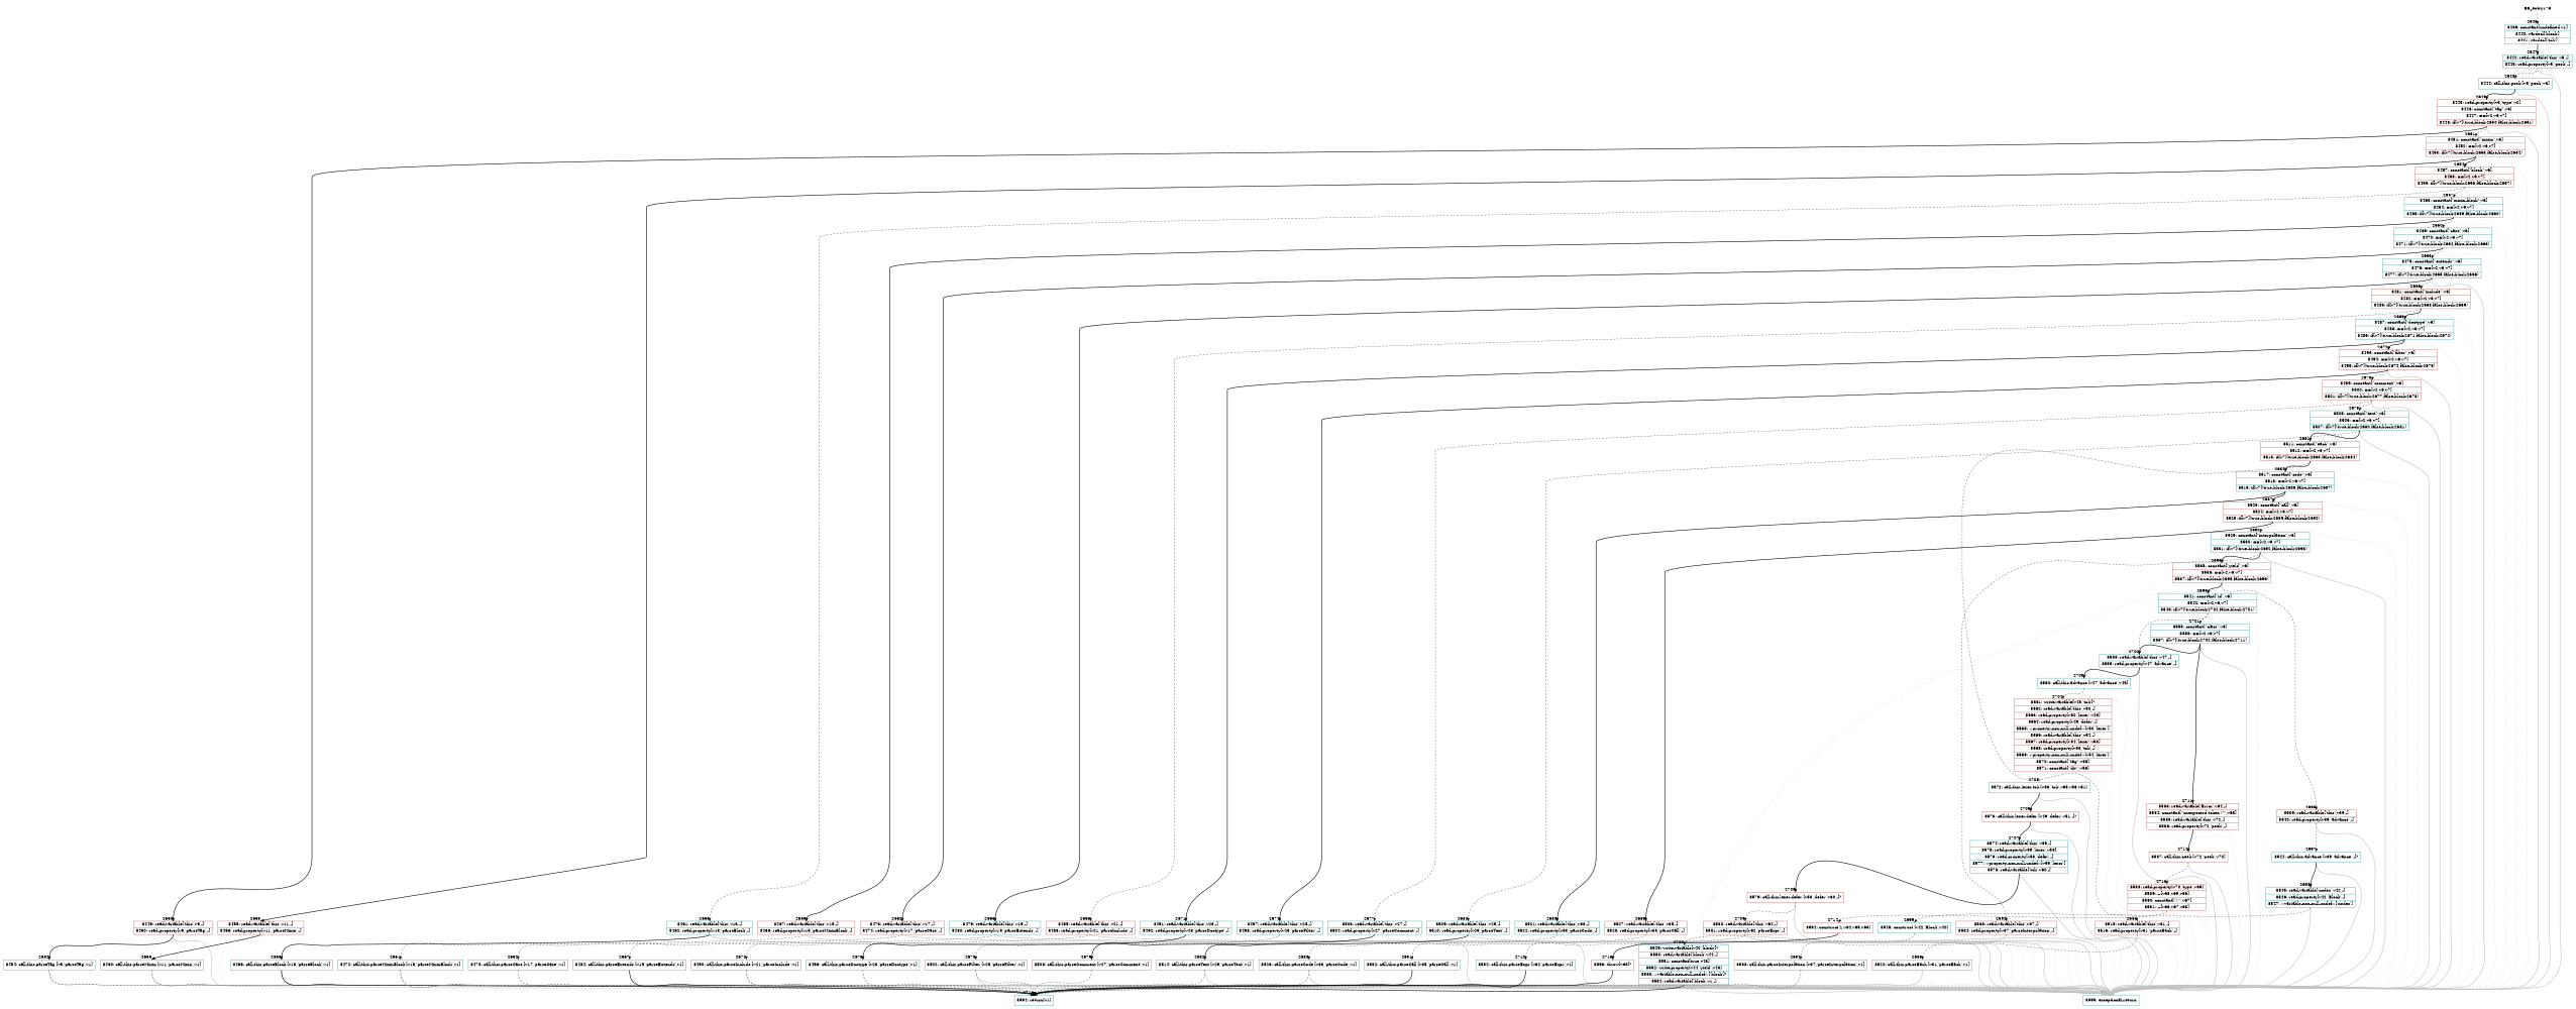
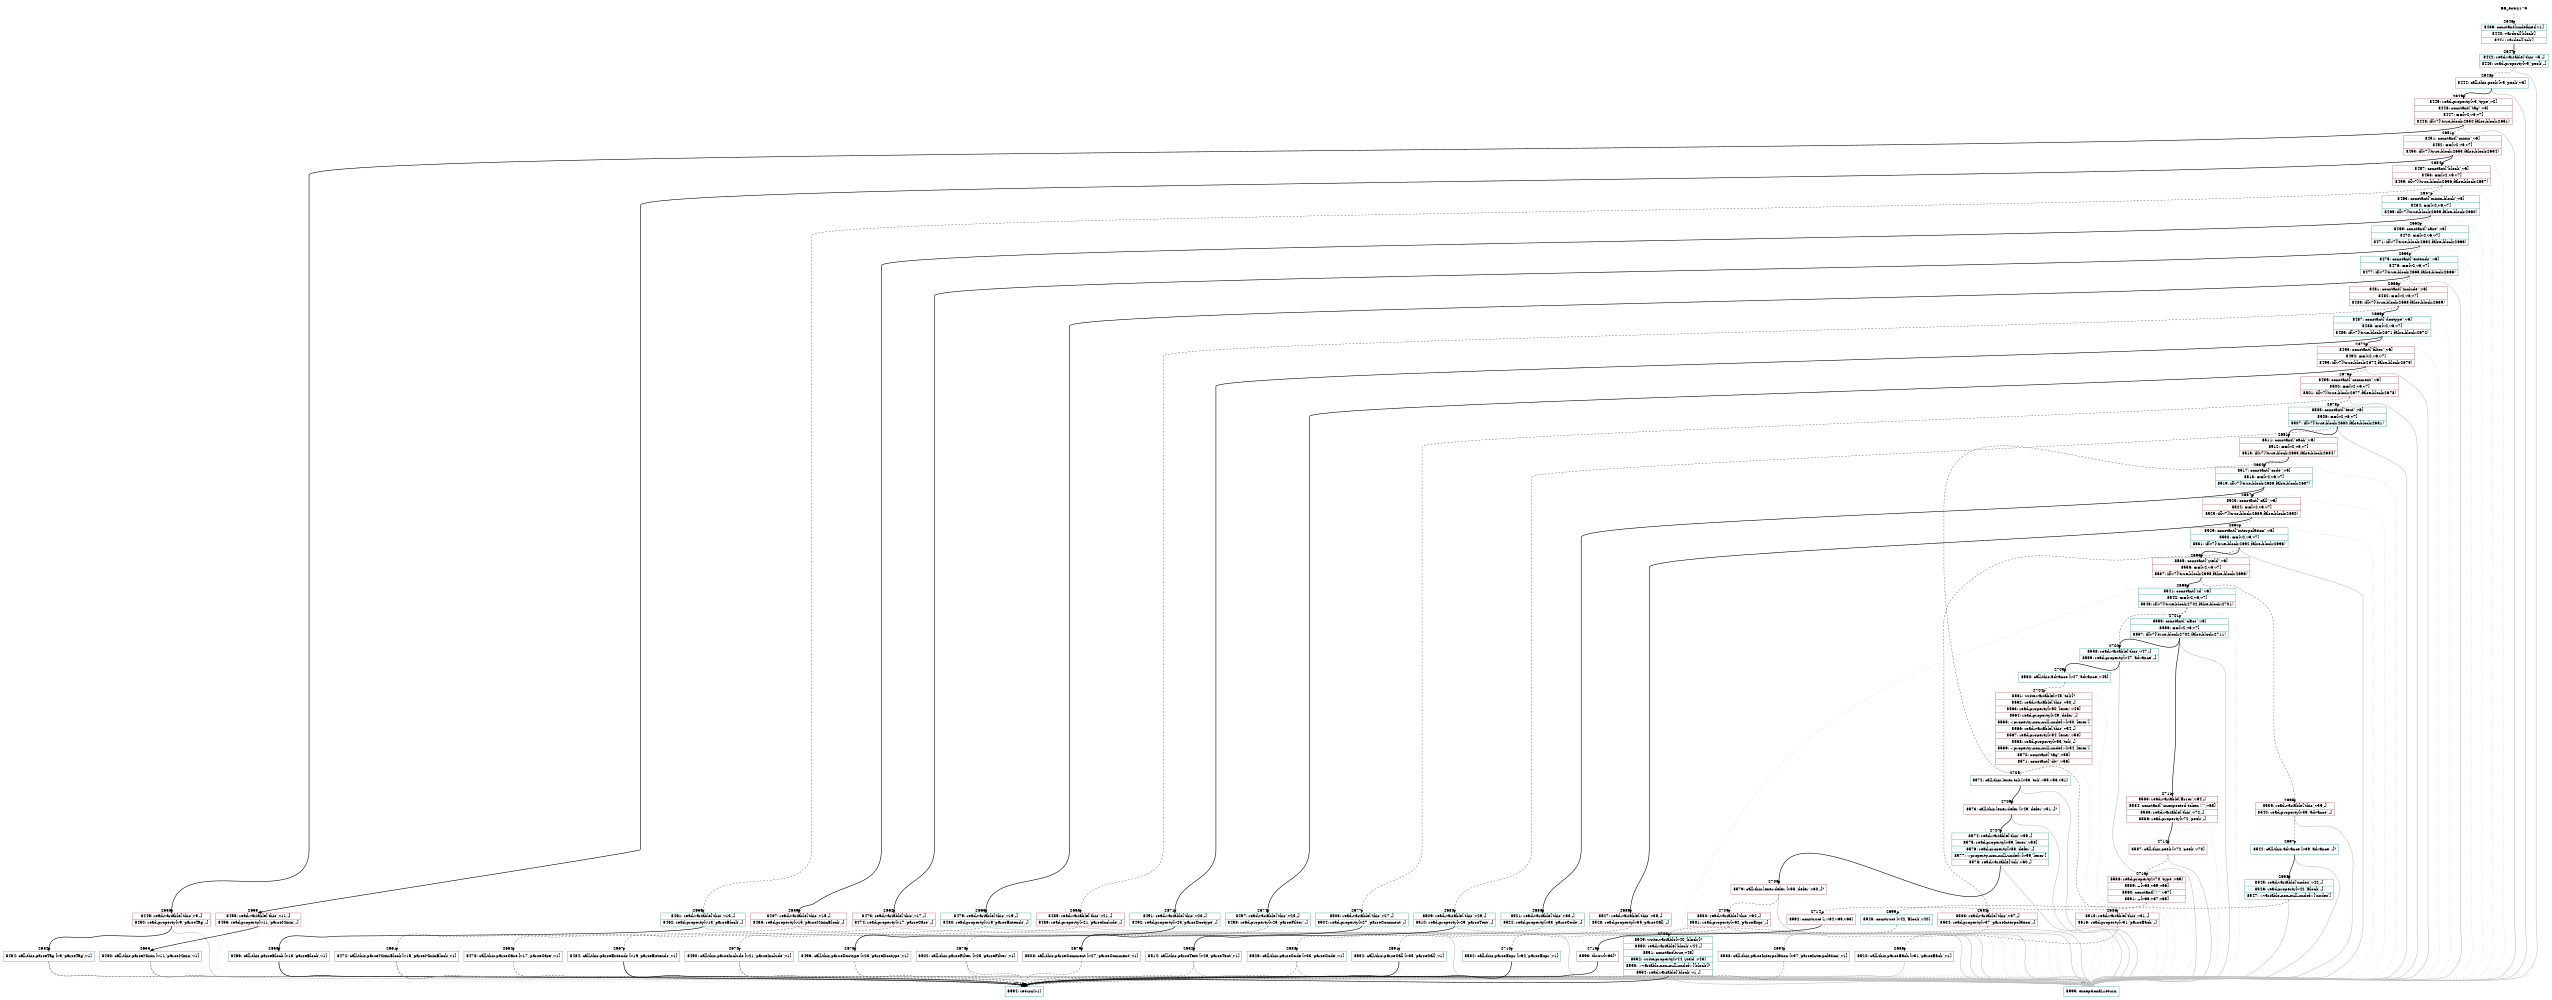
  digraph {
    rankdir=TD
    node [color=teal shape=record]
    edge [headport=n style=dashed tailport=s]
    n1 [color=brown label=BB_entry176 shape=none]
    n2 [label="{8439: constant[undefined,v1]|8440: vardecl['block']|8441: vardecl['tok']}"]
    n3 [label="{8442: read-variable['this',v5,-]|8443: read-property[v5,'peek',-]}"]
    n4 [label="{8444: call-this.peek [v5,'peek',v3]}"]
    n5 [label="{8595: exceptional-return}"]
    n6 [color=brown label="{8445: read-property[v3,'type',v2]|8446: constant[\"tag\",v6]|8447: ==[v2,v6,v7]|8448: if[v7](true-block:2650,false-block:2651)}"]
    n7 [color=brown label="{8449: read-variable['this',v9,-]|8450: read-property[v9,'parseTag',-]}"]
    n8 [color=brown label="{8451: constant[\"mixin\",v6]|8452: ==[v2,v6,v7]|8453: if[v7](true-block:2653,false-block:2654)}"]
    n9 [label="{8454: call-this.parseTag [v9,'parseTag',v1]}"]
    n10 [color=brown label="{8455: read-variable['this',v11,-]|8456: read-property[v11,'parseMixin',-]}"]
    n11 [color=brown label="{8457: constant[\"block\",v6]|8458: ==[v2,v6,v7]|8459: if[v7](true-block:2656,false-block:2657)}"]
    n12 [label="{8594: return[v1]}"]
    n13 [color=brown label="{8460: call-this.parseMixin [v11,'parseMixin',v1]}"]
    n14 [label="{8461: read-variable['this',v13,-]|8462: read-property[v13,'parseBlock',-]}"]
    n15 [label="{8463: constant[\"mixin-block\",v6]|8464: ==[v2,v6,v7]|8465: if[v7](true-block:2659,false-block:2660)}"]
    n16 [label="{8466: call-this.parseBlock [v13,'parseBlock',v1]}"]
    n17 [color=brown label="{8467: read-variable['this',v15,-]|8468: read-property[v15,'parseMixinBlock',-]}"]
    n18 [label="{8469: constant[\"case\",v6]|8470: ==[v2,v6,v7]|8471: if[v7](true-block:2662,false-block:2663)}"]
-   n19 [label="{8472: call-this.parseMixinBlock [v15,'parseMixinBlock',v1]}"]
+   n19 [color=brown label="{8472: call-this.parseMixinBlock [v15,'parseMixinBlock',v1]}"]
    n20 [color=brown label="{8473: read-variable['this',v17,-]|8474: read-property[v17,'parseCase',-]}"]
    n21 [label="{8475: constant[\"extends\",v6]|8476: ==[v2,v6,v7]|8477: if[v7](true-block:2665,false-block:2666)}"]
    n22 [color=brown label="{8478: call-this.parseCase [v17,'parseCase',v1]}"]
    n23 [label="{8479: read-variable['this',v19,-]|8480: read-property[v19,'parseExtends',-]}"]
    n24 [color=brown label="{8481: constant[\"include\",v6]|8482: ==[v2,v6,v7]|8483: if[v7](true-block:2668,false-block:2669)}"]
    n25 [label="{8484: call-this.parseExtends [v19,'parseExtends',v1]}"]
    n26 [color=brown label="{8485: read-variable['this',v21,-]|8486: read-property[v21,'parseInclude',-]}"]
    n27 [label="{8487: constant[\"doctype\",v6]|8488: ==[v2,v6,v7]|8489: if[v7](true-block:2671,false-block:2672)}"]
    n28 [color=brown label="{8490: call-this.parseInclude [v21,'parseInclude',v1]}"]
    n29 [label="{8491: read-variable['this',v23,-]|8492: read-property[v23,'parseDoctype',-]}"]
    n30 [color=brown label="{8493: constant[\"filter\",v6]|8494: ==[v2,v6,v7]|8495: if[v7](true-block:2674,false-block:2675)}"]
    n31 [label="{8496: call-this.parseDoctype [v23,'parseDoctype',v1]}"]
    n32 [label="{8497: read-variable['this',v25,-]|8498: read-property[v25,'parseFilter',-]}"]
    n33 [color=brown label="{8499: constant[\"comment\",v6]|8500: ==[v2,v6,v7]|8501: if[v7](true-block:2677,false-block:2678)}"]
    n34 [color=brown label="{8502: call-this.parseFilter [v25,'parseFilter',v1]}"]
    n35 [label="{8503: read-variable['this',v27,-]|8504: read-property[v27,'parseComment',-]}"]
    n36 [label="{8505: constant[\"text\",v6]|8506: ==[v2,v6,v7]|8507: if[v7](true-block:2680,false-block:2681)}"]
    n37 [color=brown label="{8508: call-this.parseComment [v27,'parseComment',v1]}"]
    n38 [label="{8509: read-variable['this',v29,-]|8510: read-property[v29,'parseText',-]}"]
    n39 [color=brown label="{8511: constant[\"each\",v6]|8512: ==[v2,v6,v7]|8513: if[v7](true-block:2683,false-block:2684)}"]
    n40 [label="{8514: call-this.parseText [v29,'parseText',v1]}"]
    n41 [color=brown label="{8515: read-variable['this',v31,-]|8516: read-property[v31,'parseEach',-]}"]
    n42 [label="{8517: constant[\"code\",v6]|8518: ==[v2,v6,v7]|8519: if[v7](true-block:2686,false-block:2687)}"]
    n43 [color=brown label="{8520: call-this.parseEach [v31,'parseEach',v1]}"]
    n44 [label="{8521: read-variable['this',v33,-]|8522: read-property[v33,'parseCode',-]}"]
    n45 [color=brown label="{8523: constant[\"call\",v6]|8524: ==[v2,v6,v7]|8525: if[v7](true-block:2689,false-block:2690)}"]
    n46 [label="{8526: call-this.parseCode [v33,'parseCode',v1]}"]
    n47 [color=brown label="{8527: read-variable['this',v35,-]|8528: read-property[v35,'parseCall',-]}"]
    n48 [label="{8529: constant[\"interpolation\",v6]|8530: ==[v2,v6,v7]|8531: if[v7](true-block:2692,false-block:2693)}"]
    n49 [label="{8532: call-this.parseCall [v35,'parseCall',v1]}"]
    n50 [color=brown label="{8533: read-variable['this',v37,-]|8534: read-property[v37,'parseInterpolation',-]}"]
    n51 [color=brown label="{8535: constant[\"yield\",v6]|8536: ==[v2,v6,v7]|8537: if[v7](true-block:2695,false-block:2696)}"]
    n52 [color=brown label="{8538: call-this.parseInterpolation [v37,'parseInterpolation',v1]}"]
    n53 [color=brown label="{8539: read-variable['this',v39,-]|8540: read-property[v39,'advance',-]}"]
    n54 [label="{8541: constant[\"id\",v6]|8542: ==[v2,v6,v7]|8543: if[v7](true-block:2702,false-block:2701)}"]
    n55 [label="{8544: call-this.advance [v39,'advance',-]*}"]
    n56 [label="{8558: read-variable['this',v47,-]|8559: read-property[v47,'advance',-]}"]
    n57 [label="{8555: constant[\"class\",v6]|8556: ==[v2,v6,v7]|8557: if[v7](true-block:2702,false-block:2711)}"]
    n58 [label="{8545: read-variable['nodes',v42,-]|8546: read-property[v42,'Block',-]|8547: \<variable-non-null-undef\>['nodes']}"]
    n59 [label="{8560: call-this.advance [v47,'advance',v45]}"]
    n60 [color=brown label="{8583: read-variable['Error',v64,-]|8584: constant[\"unexpected token \\\"\",v68]|8585: read-variable['this',v72,-]|8586: read-property[v72,'peek',-]}"]
    n61 [label="{8548: construct [v42,'Block',v40]}"]
    n62 [color=brown label="{8561: write-variable[v45,'tok']*|8562: read-variable['this',v50,-]|8563: read-property[v50,'lexer',v49]|8564: read-property[v49,'defer',-]|8565: \<property-non-null-undef\>[v50,'lexer']|8566: read-variable['this',v54,-]|8567: read-property[v54,'lexer',v53]|8568: read-property[v53,'tok',-]|8569: \<property-non-null-undef\>[v54,'lexer']|8570: constant[\"tag\",v55]|8571: constant[\"div\",v56]}"]
    n63 [color=brown label="{8587: call-this.peek [v72,'peek',v70]}"]
    n64 [label="{8549: write-variable[v40,'block']*|8550: read-variable['block',v44,-]|8551: constant[true,v43]|8552: write-property[v44,'yield',v43]|8553: \<variable-non-null-undef\>['block']*|8554: read-variable['block',v1,-]}"]
    n65 [color=brown label="{8588: read-property[v70,'type',v69]|8589: +[v68,v69,v66]|8590: constant[\"\\\"\",v67]|8591: +[v66,v67,v65]}"]
    n66 [label="{8572: call-this.lexer.tok [v53,'tok',v55,v56,v51]}"]
    n67 [color=brown label="{8573: call-this.lexer.defer [v49,'defer',v51,-]*}"]
    n68 [label="{8574: read-variable['this',v59,-]|8575: read-property[v59,'lexer',v58]|8576: read-property[v58,'defer',-]|8577: \<property-non-null-undef\>[v59,'lexer']|8578: read-variable['tok',v60,-]}"]
    n69 [color=brown label="{8579: call-this.lexer.defer [v58,'defer',v60,-]*}"]
    n70 [color=brown label="{8580: read-variable['this',v62,-]|8581: read-property[v62,'parseExpr',-]}"]
    n71 [label="{8582: call-this.parseExpr [v62,'parseExpr',v1]}"]
    n72 [color=brown label="{8592: construct [-,v64,v65,v63]}"]
    n73 [color=brown label="{8593: throw[v63]*}"]
    n1 -> n2 [headlabel="    2646"]
    n2 -> n3 [headlabel="      2647" style=bold]
    n3 -> n4 [headlabel="      2648"]
    n3 -> n5 [color=gray headlabel="      2717" style=bold]
    n4 -> n5 [color=gray style=bold]
    n4 -> n6 [headlabel="      2649" style=bold]
    n6 -> n5 [color=gray style=bold]
    n6 -> n7 [headlabel="      2650" style=bold]
    n6 -> n8 [headlabel="      2651"]
    n7 -> n5 [color=gray style=bold]
    n7 -> n9 [headlabel="      2652" style=bold]
    n8 -> n5 [color=gray]
    n8 -> n10 [headlabel="      2653" style=bold]
    n8 -> n11 [headlabel="      2654" style=bold]
    n9 -> n5 [color=gray style=bold]
    n9 -> n12 [headlabel="      2716"]
    n10 -> n5 [color=gray]
    n10 -> n13 [headlabel="      2655" style=bold]
    n11 -> n5 [color=gray]
    n11 -> n14 [headlabel="      2656"]
    n11 -> n15 [headlabel="      2657"]
    n13 -> n5 [color=gray style=bold]
    n13 -> n12
    n14 -> n5 [color=gray style=bold]
    n14 -> n16 [headlabel="      2658" style=bold]
    n15 -> n5 [color=gray]
    n15 -> n17 [headlabel="      2659" style=bold]
    n15 -> n18 [headlabel="      2660"]
    n16 -> n5 [color=gray style=bold]
    n16 -> n12 [style=bold]
    n17 -> n5 [color=gray style=bold]
    n17 -> n19 [headlabel="      2661"]
    n18 -> n5 [color=gray]
    n18 -> n20 [headlabel="      2662" style=bold]
    n18 -> n21 [headlabel="      2663"]
    n19 -> n5 [color=gray style=bold]
    n19 -> n12
    n20 -> n5 [color=gray style=bold]
    n20 -> n22 [headlabel="      2664"]
    n21 -> n5 [color=gray style=bold]
    n21 -> n23 [headlabel="      2665" style=bold]
    n21 -> n24 [headlabel="      2666"]
    n22 -> n5 [color=gray]
    n22 -> n12
    n23 -> n5 [color=gray style=bold]
    n23 -> n25 [headlabel="      2667"]
    n24 -> n5 [color=gray]
    n24 -> n26 [headlabel="      2668"]
    n24 -> n27 [headlabel="      2669" style=bold]
    n25 -> n5 [color=gray]
    n25 -> n12 [style=bold]
    n26 -> n5 [color=gray style=bold]
    n26 -> n28 [headlabel="      2670"]
    n27 -> n5 [color=gray]
    n27 -> n29 [headlabel="      2671" style=bold]
    n27 -> n30 [headlabel="      2672" style=bold]
    n28 -> n5 [color=gray style=bold]
    n28 -> n12
    n29 -> n5 [color=gray]
    n29 -> n31 [headlabel="      2673" style=bold]
    n30 -> n5 [color=gray style=bold]
    n30 -> n32 [headlabel="      2674" style=bold]
    n30 -> n33 [headlabel="      2675"]
    n31 -> n5 [color=gray]
    n31 -> n12
    n32 -> n5 [color=gray]
    n32 -> n34 [headlabel="      2676"]
    n33 -> n5 [color=gray style=bold]
    n33 -> n35 [headlabel="      2677"]
    n33 -> n36 [headlabel="      2678"]
    n34 -> n5 [color=gray style=bold]
    n34 -> n12
    n35 -> n5 [color=gray]
    n35 -> n37 [headlabel="      2679" style=bold]
    n36 -> n5 [color=gray style=bold]
    n36 -> n38 [headlabel="      2680"]
    n36 -> n39 [headlabel="      2681" style=bold]
    n37 -> n5 [color=gray]
    n37 -> n12
    n38 -> n5 [color=gray style=bold]
    n38 -> n40 [headlabel="      2682" style=bold]
    n39 -> n5 [color=gray]
    n39 -> n41 [headlabel="      2683"]
    n39 -> n42 [headlabel="      2684" style=bold]
    n40 -> n5 [color=gray style=bold]
    n40 -> n12
    n41 -> n5 [color=gray]
    n41 -> n43 [headlabel="      2685"]
    n42 -> n5 [color=gray]
    n42 -> n44 [headlabel="      2686" style=bold]
    n42 -> n45 [headlabel="      2687" style=bold]
    n43 -> n5 [color=gray]
    n43 -> n12 [color=gray style=bold]
    n44 -> n5 [color=gray]
    n44 -> n46 [headlabel="      2688"]
    n45 -> n5 [color=gray]
    n45 -> n47 [headlabel="      2689" style=bold]
    n45 -> n48 [headlabel="      2690"]
    n46 -> n5 [color=gray style=bold]
    n46 -> n12
    n47 -> n5 [color=gray]
    n47 -> n49 [headlabel="      2691"]
    n48 -> n5 [color=gray style=bold]
    n48 -> n50 [headlabel="      2692"]
    n48 -> n51 [headlabel="      2693" style=bold]
    n49 -> n5 [color=gray]
    n49 -> n12 [style=bold]
    n50 -> n5 [color=gray]
    n50 -> n52 [headlabel="      2694"]
    n51 -> n5 [color=gray]
    n51 -> n53 [headlabel="      2695"]
    n51 -> n54 [headlabel="      2696" style=bold]
    n52 -> n5 [color=gray]
    n52 -> n12
    n53 -> n5 [color=gray style=bold]
    n53 -> n55 [headlabel="      2697"]
    n54 -> n5 [color=gray]
    n54 -> n56 [headlabel="      2702"]
    n54 -> n57 [headlabel="      2701"]
    n55 -> n5 [color=gray style=bold]
    n55 -> n58 [headlabel="      2698" style=bold]
    n56 -> n5 [color=gray style=bold]
    n56 -> n59 [headlabel="      2703" style=bold]
    n57 -> n5 [color=gray style=bold]
    n57 -> n56 [style=bold]
    n57 -> n60 [headlabel="      2711" style=bold]
    n58 -> n5 [color=gray style=bold]
    n58 -> n61 [headlabel="      2699"]
    n59 -> n5 [color=gray]
    n59 -> n62 [headlabel="      2704"]
    n60 -> n5 [color=gray]
    n60 -> n63 [headlabel="      2712" style=bold]
    n61 -> n5 [color=gray]
    n61 -> n64 [headlabel="      2700"]
    n62 -> n5 [color=gray]
    n62 -> n66 [color=gray headlabel="      2705"]
    n63 -> n5 [color=gray style=bold]
    n63 -> n65 [headlabel="      2713"]
    n64 -> n5 [color=gray style=bold]
    n64 -> n12 [style=bold]
    n65 -> n5 [color=gray]
    n65 -> n72 [headlabel="      2714"]
    n66 -> n5 [color=gray style=bold]
    n66 -> n67 [headlabel="      2706" style=bold]
    n67 -> n5 [color=gray style=bold]
    n67 -> n68 [headlabel="      2707" style=bold]
    n68 -> n5 [color=gray style=bold]
    n68 -> n69 [headlabel="      2708" style=bold]
    n69 -> n5 [color=gray style=bold]
    n69 -> n70 [headlabel="      2709"]
    n70 -> n5 [color=gray style=bold]
    n70 -> n71 [headlabel="      2710"]
    n71 -> n5 [color=gray]
    n71 -> n12 [style=bold]
    n72 -> n5 [color=gray]
    n72 -> n73 [headlabel="      2715" style=bold]
    n73 -> n5 [color=gray]
    n73 -> n12 [style=bold]
  }
